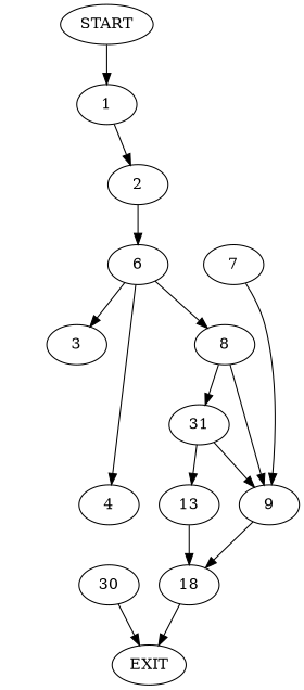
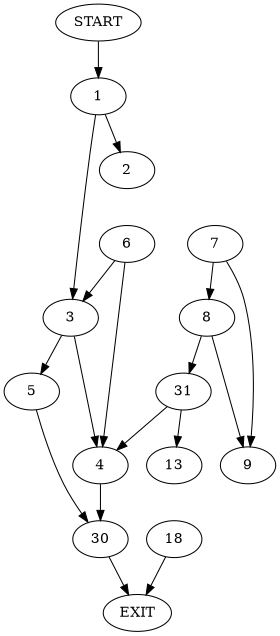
  digraph {
    n1 [label=START]
    1
    2
    3
    n5 [label=EXIT]
    6
    4
+   5
    n9 [label=30]
    7
    8
    9
    n13 [label=31]
    n14 [label=18]
    13
    n1 -> 1
    1 -> 2
-   2 -> 6
+   1 -> 3
+   3 -> 4
+   3 -> 5
    6 -> 3
    6 -> 4
+   4 -> n9
+   5 -> n9
    n9 -> n5
-   6 -> 8
+   7 -> 8
    7 -> 9
    8 -> 9
    8 -> n13
-   9 -> n14
-   n13 -> 9
+   n13 -> 4
    n13 -> 13
    n14 -> n5
-   13 -> n14
  }
